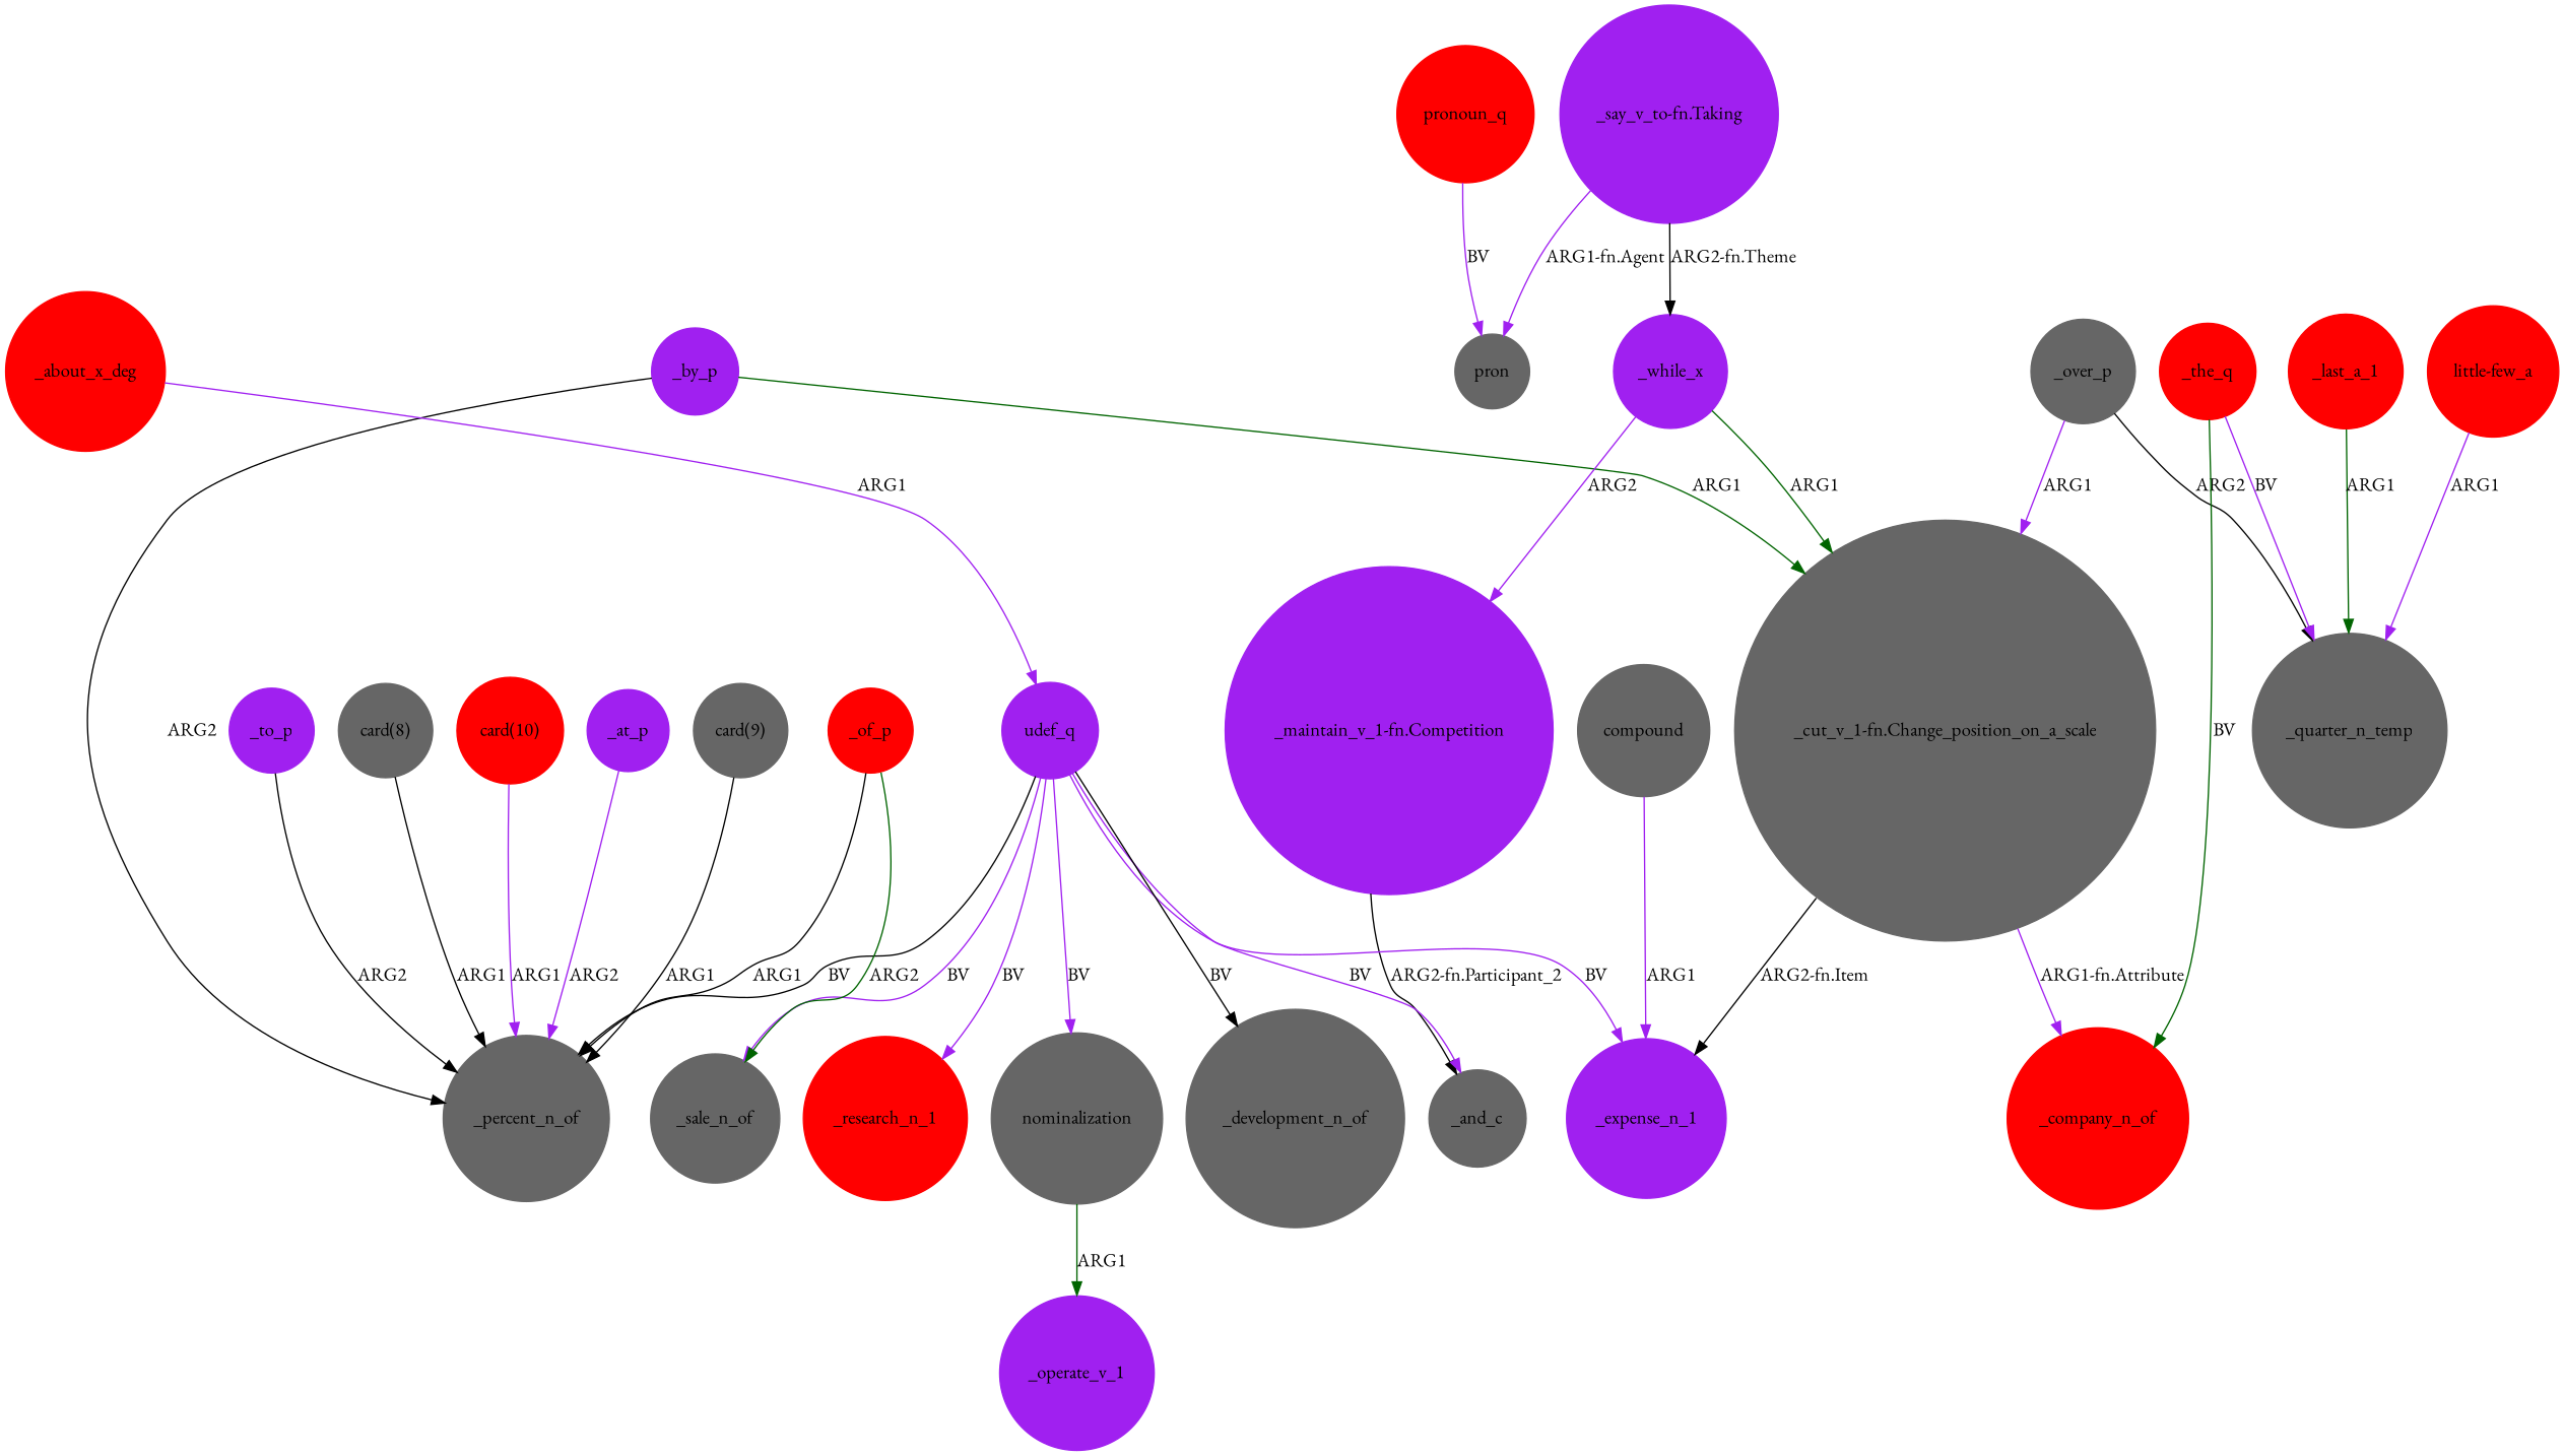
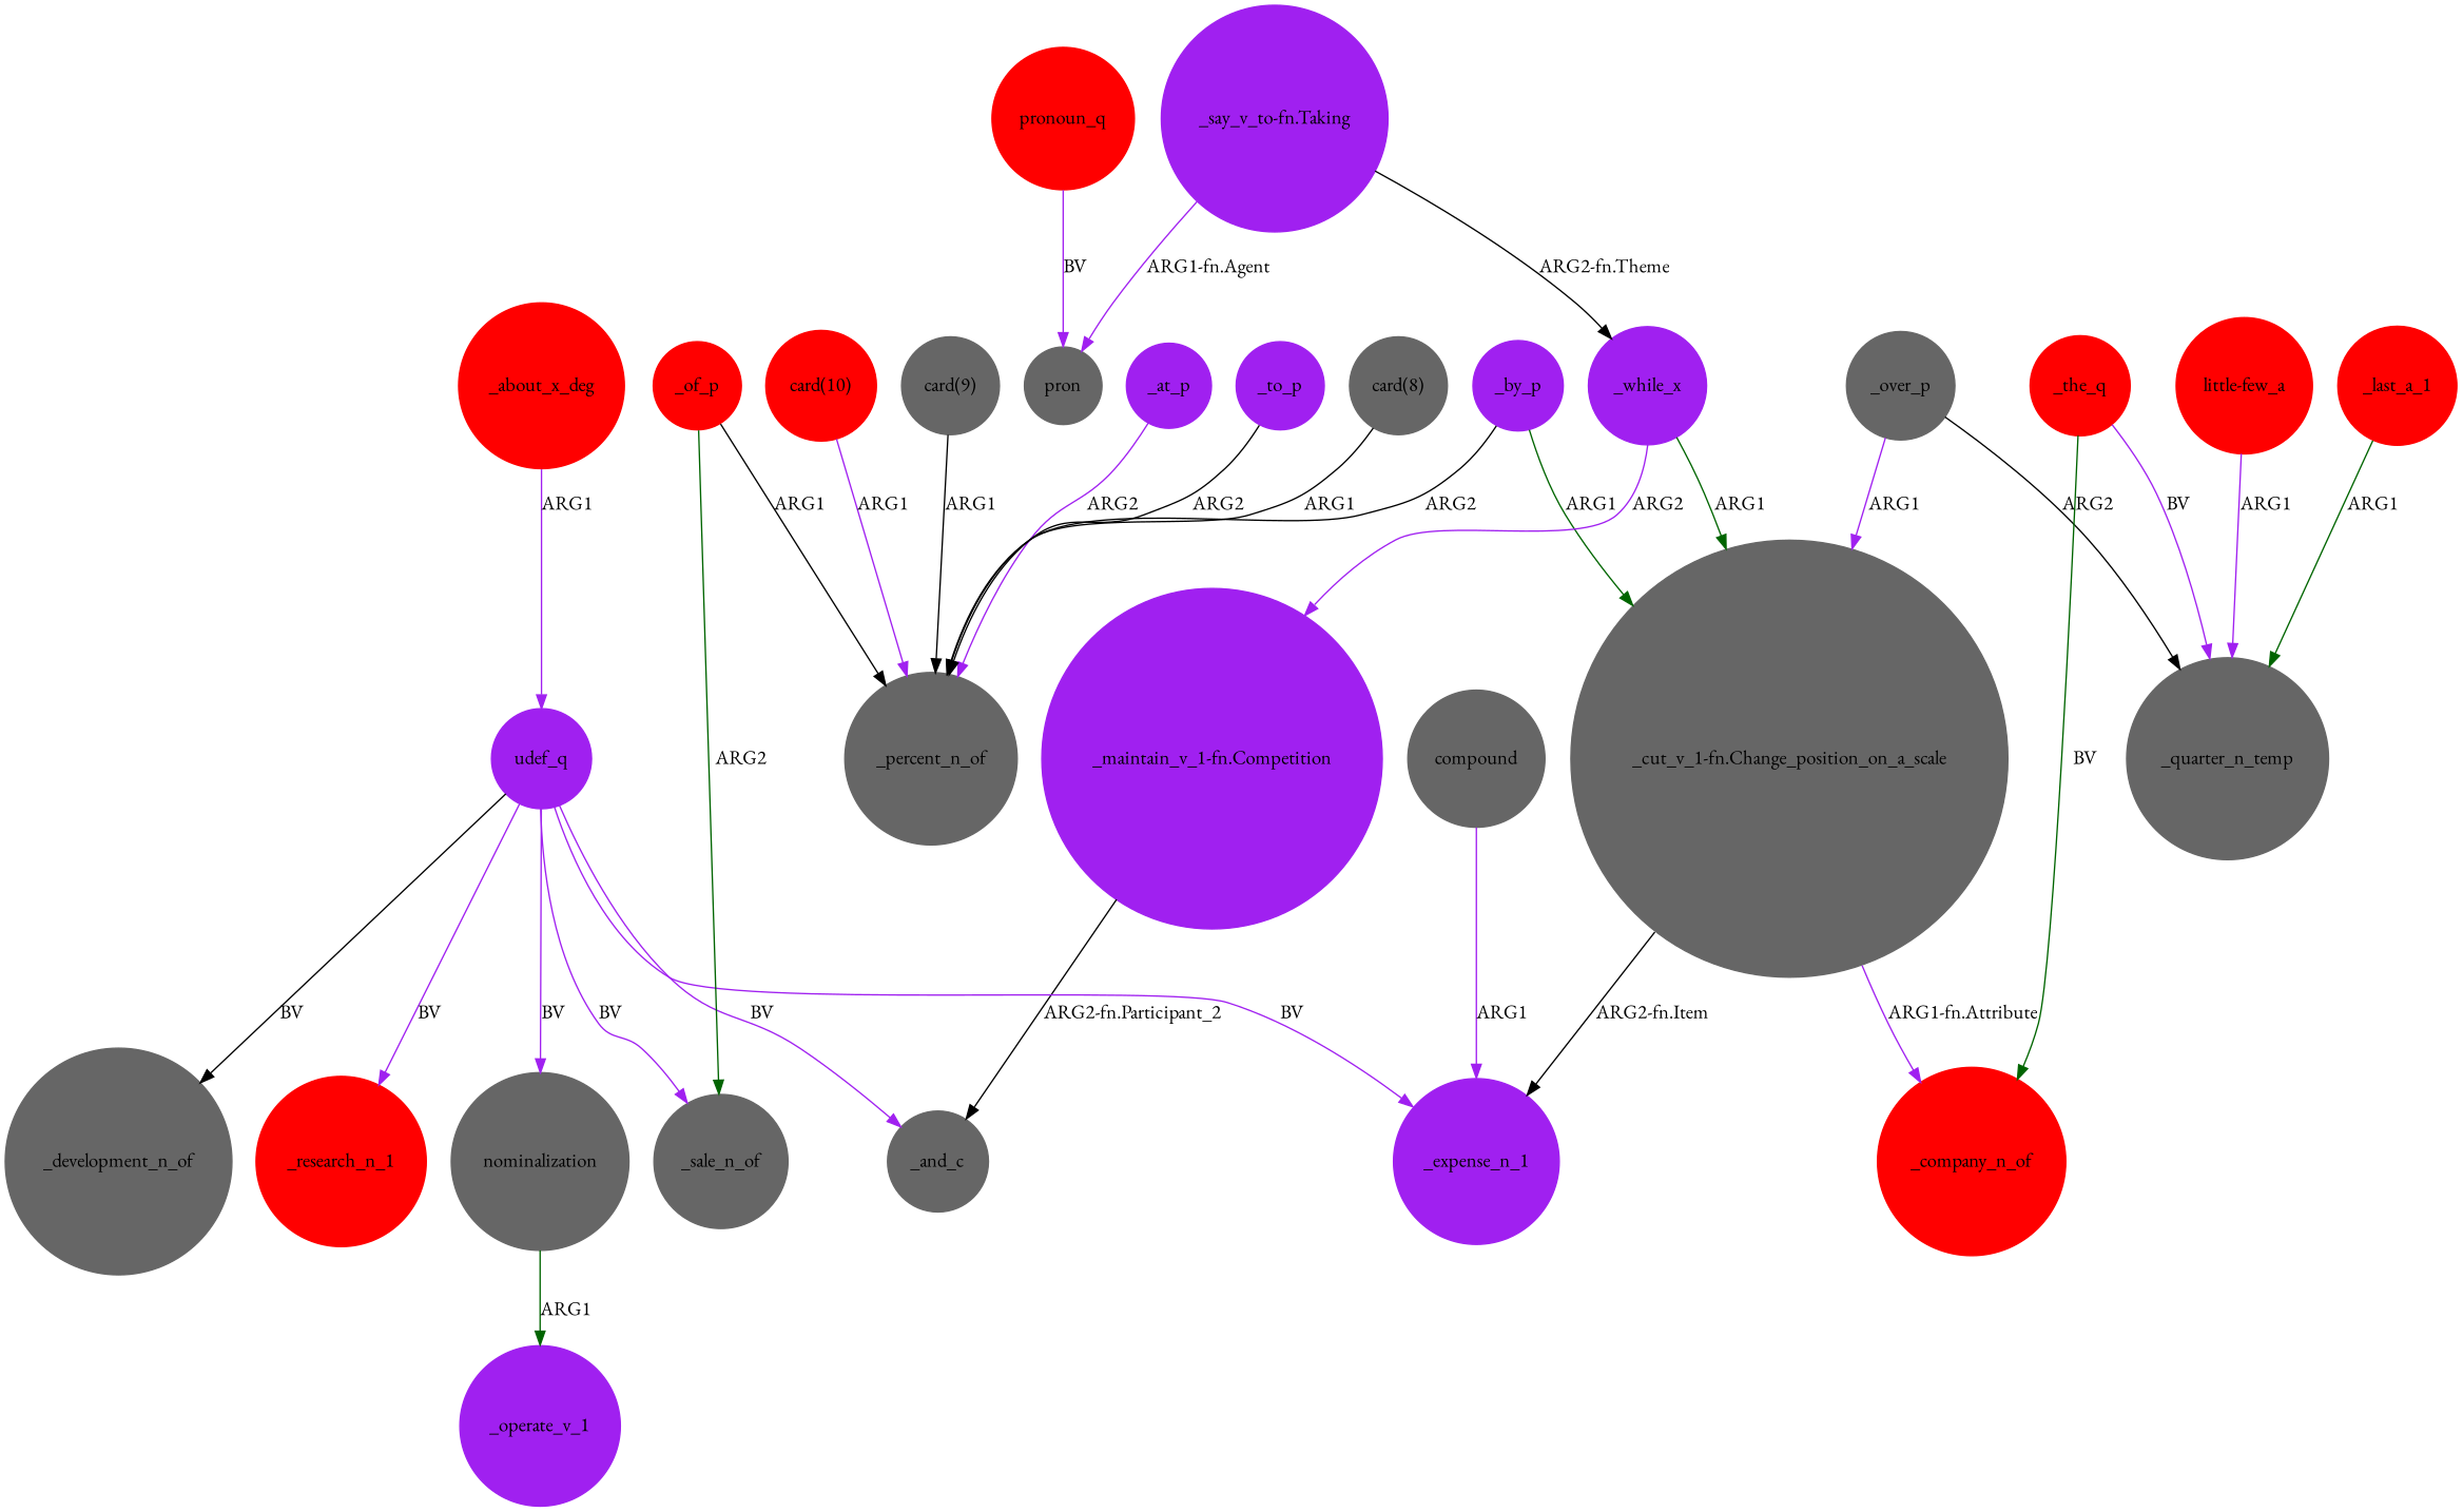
  digraph {
    fontname="EB Garamond"
    node [color=gray40 fontname="EB Garamond" shape=circle style=filled]
    edge [color=purple fontname="EB Garamond"]
    _by_p [color=purple]
    "_cut_v_1-fn.Change_position_on_a_scale"
    _percent_n_of
    _expense_n_1 [color=purple]
    _company_n_of [color=red]
    _at_p [color=purple]
    "_maintain_v_1-fn.Competition" [color=purple]
    _and_c
    _over_p
    _quarter_n_temp
    _the_q [color=red]
    udef_q [color=purple]
    nominalization
    _sale_n_of
    _development_n_of
    _research_n_1 [color=red]
    _operate_v_1 [color=purple]
    "card(9)"
    _of_p [color=red]
    _to_p [color=purple]
    "card(8)"
    _while_x [color=purple]
    compound
    _about_x_deg [color=red]
    "_say_v_to-fn.Taking" [color=purple]
    pron
    pronoun_q [color=red]
    "card(10)" [color=red]
    "little-few_a" [color=red]
    _last_a_1 [color=red]
    _by_p -> "_cut_v_1-fn.Change_position_on_a_scale" [color=darkgreen label=ARG1]
    _by_p -> _percent_n_of [color=black label=ARG2]
    "_cut_v_1-fn.Change_position_on_a_scale" -> _expense_n_1 [color=black label="ARG2-fn.Item"]
    "_cut_v_1-fn.Change_position_on_a_scale" -> _company_n_of [label="ARG1-fn.Attribute"]
    _at_p -> _percent_n_of [label=ARG2]
    "_maintain_v_1-fn.Competition" -> _and_c [color=black label="ARG2-fn.Participant_2"]
    _over_p -> "_cut_v_1-fn.Change_position_on_a_scale" [label=ARG1]
    _over_p -> _quarter_n_temp [color=black label=ARG2]
    _the_q -> _company_n_of [color=darkgreen label=BV]
    _the_q -> _quarter_n_temp [label=BV]
-   udef_q -> _percent_n_of [color=black label=BV]
    udef_q -> _expense_n_1 [label=BV]
    udef_q -> _and_c [label=BV]
    udef_q -> nominalization [label=BV]
    udef_q -> _sale_n_of [label=BV]
    udef_q -> _development_n_of [color=black label=BV]
    udef_q -> _research_n_1 [label=BV]
    nominalization -> _operate_v_1 [color=darkgreen label=ARG1]
    "card(9)" -> _percent_n_of [color=black label=ARG1]
    _of_p -> _percent_n_of [color=black label=ARG1]
    _of_p -> _sale_n_of [color=darkgreen label=ARG2]
    _to_p -> _percent_n_of [color=black label=ARG2]
    "card(8)" -> _percent_n_of [color=black label=ARG1]
    _while_x -> "_cut_v_1-fn.Change_position_on_a_scale" [color=darkgreen label=ARG1]
    _while_x -> "_maintain_v_1-fn.Competition" [label=ARG2]
    compound -> _expense_n_1 [label=ARG1]
    _about_x_deg -> udef_q [label=ARG1]
    "_say_v_to-fn.Taking" -> _while_x [color=black label="ARG2-fn.Theme"]
    "_say_v_to-fn.Taking" -> pron [label="ARG1-fn.Agent"]
    pronoun_q -> pron [label=BV]
    "card(10)" -> _percent_n_of [label=ARG1]
    "little-few_a" -> _quarter_n_temp [label=ARG1]
    _last_a_1 -> _quarter_n_temp [color=darkgreen label=ARG1]
  }
